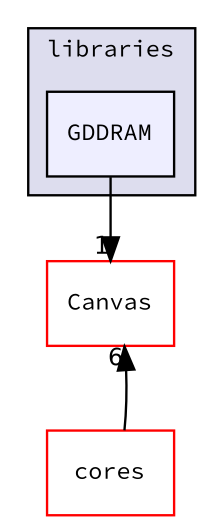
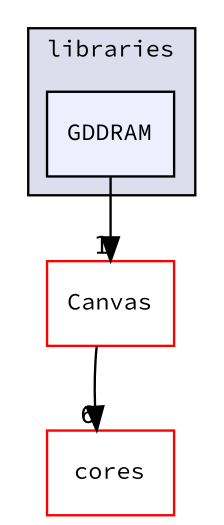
  digraph {
    compound=true
    fontname="Source Code Pro"
    node [fillcolor=white fontname="Source Code Pro" fontsize=10 shape=box style=filled color=red]
    edge [fontname="Source Code Pro" labeldistance=1.5 labelfontname=Helvetica labelfontsize=10]
    n1 [fillcolor="#eeeeff" label=GDDRAM pencolor=black color=""]
    n2 [label=Canvas]
    n3 [label=cores]
    subgraph cluster_1 {
      bgcolor="#ddddee"
      fontsize=10
      label=libraries
      pencolor=black
      n1
    }
    n1 -> n2 [headlabel=1]
-   n3 -> n2 [headlabel=6]
+   n2 -> n3 [headlabel=6]
  }
